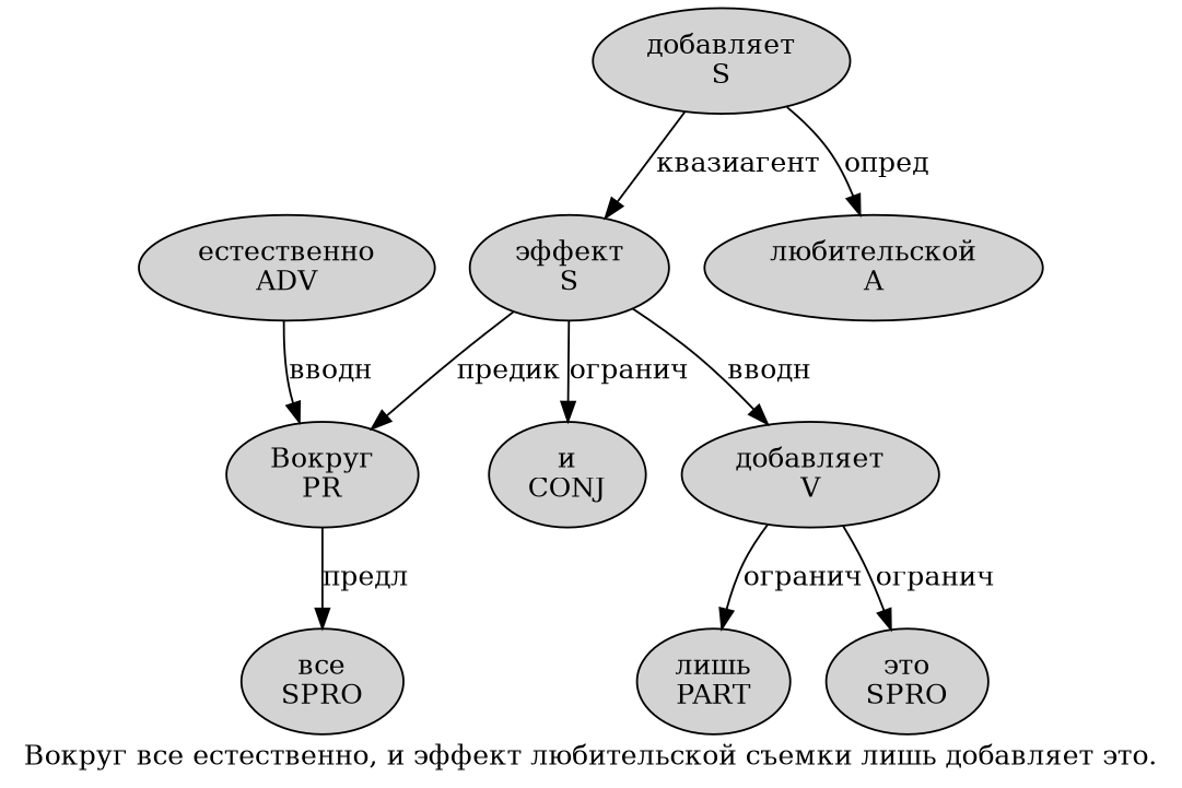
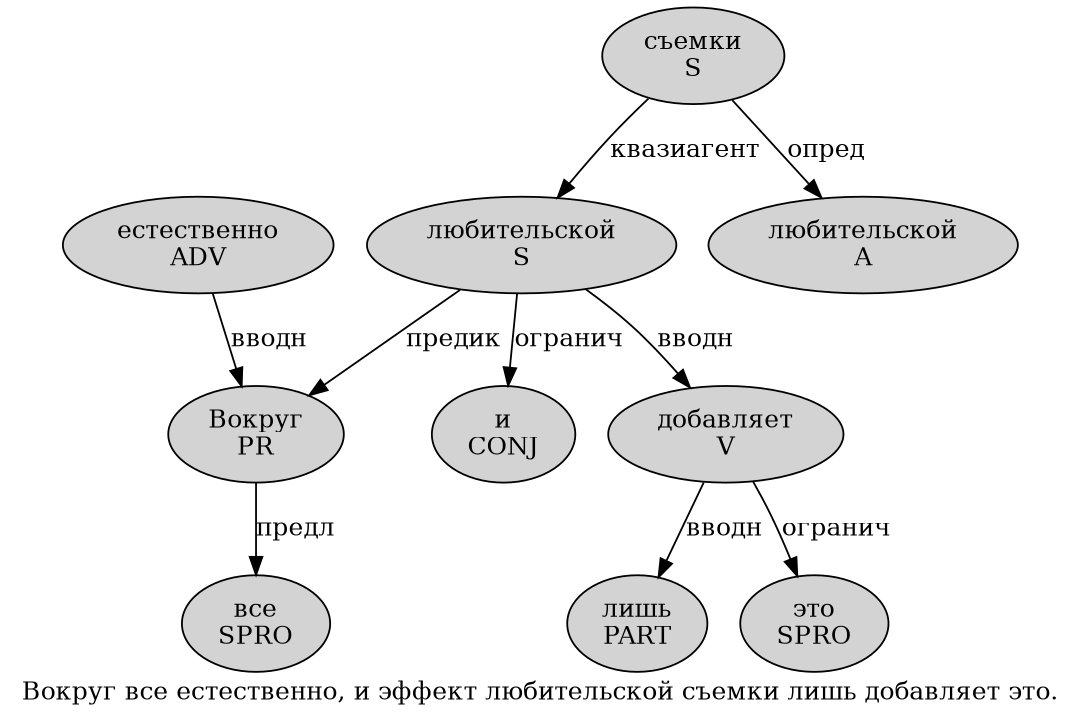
  digraph {
    label="Вокруг все естественно, и эффект любительской съемки лишь добавляет это."
    node [fillcolor=lightgray penwidth=1 shape=ellipse style=filled]
    n1 [label="Вокруг\nPR"]
    n2 [label="все\nSPRO"]
    n3 [label="естественно\nADV"]
    n4 [label="и\nCONJ"]
-   n5 [label="эффект\nS"]
+   n5 [label="любительской\nS"]
    n6 [label="добавляет\nV"]
-   n7 [label="добавляет\nS"]
+   n7 [label="съемки\nS"]
    n8 [label="любительской\nA"]
    n9 [label="лишь\nPART"]
    n10 [label="это\nSPRO"]
    n1 -> n2 [label="предл"]
    n3 -> n1 [label="вводн"]
    n5 -> n1 [label="предик"]
    n5 -> n4 [label="огранич"]
    n5 -> n6 [label="вводн"]
-   n6 -> n9 [label="огранич"]
+   n6 -> n9 [label="вводн"]
    n6 -> n10 [label="огранич"]
    n7 -> n5 [label="квазиагент"]
    n7 -> n8 [label="опред"]
  }
